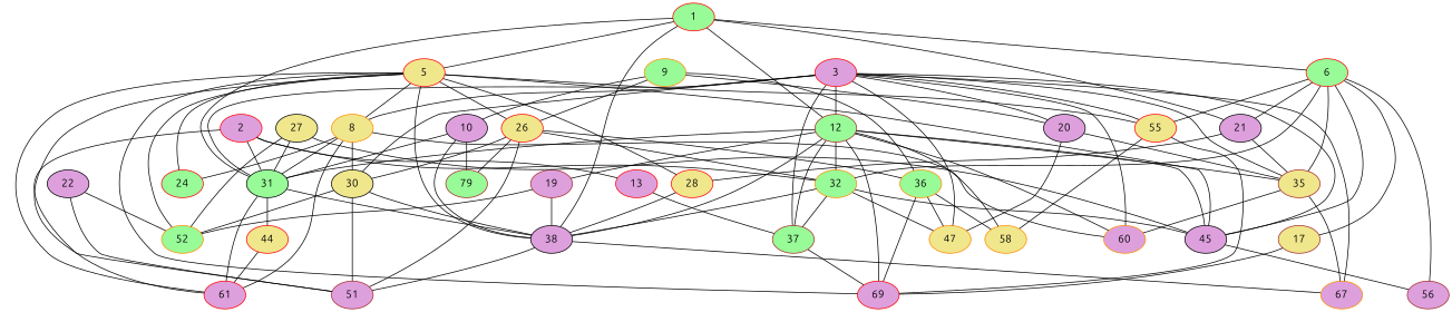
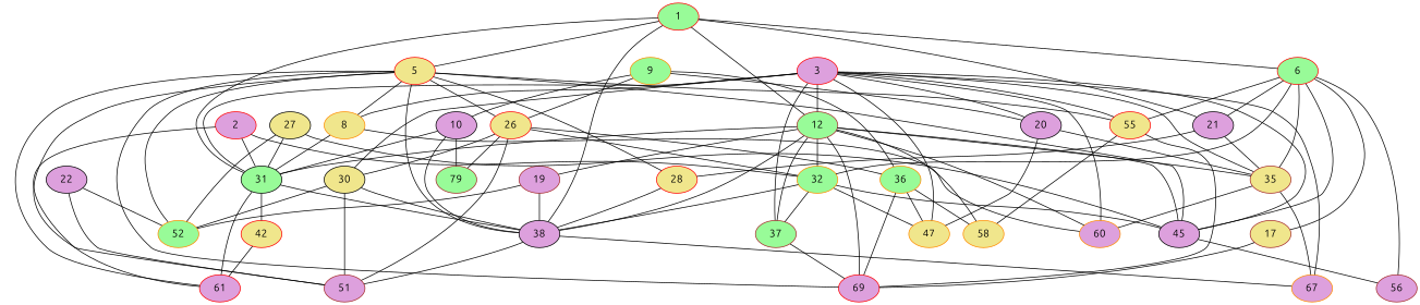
  graph {
    fontname=Ubuntu
    node [color=red fillcolor=plum fontname=Ubuntu style=filled]
    edge [fontname=Ubuntu]
    1 [fillcolor=palegreen super="+18"]
    5 [fillcolor=khaki super="+14+7"]
    6 [fillcolor=palegreen super="+48"]
    12 [color=brown fillcolor=palegreen super="+15"]
    21 [color=black super="+43"]
    31 [color=black fillcolor=palegreen super="+57"]
    38 [color=black super="+41"]
    61 [super="+70+76"]
    8 [color=darkorange fillcolor=khaki super="+46"]
    45 [color=black super="+54+72"]
    55 [fillcolor=khaki]
    52 [color=darkorange fillcolor=palegreen super="+68"]
-   24 [fillcolor=palegreen]
    26 [fillcolor=khaki super="+39+40"]
    28 [fillcolor=khaki]
    51 [color=brown super="+59"]
    69 [super="+74"]
    32 [color=darkorange fillcolor=palegreen super="+63+81"]
    35 [color=brown fillcolor=khaki super="+50"]
    17 [color=brown fillcolor=khaki]
    56 [color=brown]
    37 [color=brown fillcolor=palegreen super="+49"]
    60 [color=darkorange]
    19 [color=brown]
    58 [color=darkorange fillcolor=khaki]
-   44 [fillcolor=khaki]
+   44 [fillcolor=khaki label=42]
    67 [color=darkorange]
    2
-   13
    47 [color=darkorange fillcolor=khaki super="+77"]
    3 [super="+16+25"]
    20 [color=black]
    30 [color=black fillcolor=khaki super="+73+34+65"]
    10 [color=black]
    79 [color=brown fillcolor=palegreen]
    36 [color=darkorange fillcolor=palegreen super="+80"]
    9 [color=darkorange fillcolor=palegreen super="+42"]
    22 [color=black]
    27 [color=black fillcolor=khaki]
    1 -- 5 [weight=2]
    1 -- 6
    1 -- 12 [weight=2]
    1 -- 21
    1 -- 31
    1 -- 38
    5 -- 38
    5 -- 61
    5 -- 8
    5 -- 45 [weight=2]
    5 -- 55
    5 -- 52
-   5 -- 24
    5 -- 26
    5 -- 28
    5 -- 51
    5 -- 69 [weight=2]
    6 -- 21
    6 -- 45
    6 -- 55
    6 -- 32
    6 -- 35
    6 -- 17
    6 -- 56
    12 -- 31
    12 -- 38
    12 -- 45
    12 -- 69
    12 -- 32
    12 -- 35
    12 -- 37 [weight=2]
    12 -- 60
    12 -- 19
    12 -- 58
    21 -- 28
    21 -- 35
    31 -- 38
    31 -- 61
    31 -- 44
    38 -- 51
    38 -- 67
    8 -- 31
-   8 -- 61
-   8 -- 24
    8 -- 60
-   8 -- 30
    45 -- 56
    55 -- 69
    55 -- 58
    26 -- 51
    26 -- 32
    26 -- 30
    26 -- 79
    26 -- 36
    28 -- 38
    32 -- 38
    32 -- 45 [weight=3]
    32 -- 37
    32 -- 47
    35 -- 60
    35 -- 67
    17 -- 69
    37 -- 69
    19 -- 38
    19 -- 52
    44 -- 61
    2 -- 31
    2 -- 61
    2 -- 32
-   2 -- 13
-   13 -- 37
    3 -- 12 [weight=3]
    3 -- 31
    3 -- 8
    3 -- 45
    3 -- 55
    3 -- 35
    3 -- 37
    3 -- 60
    3 -- 67
    3 -- 47
    3 -- 20
    3 -- 30 [weight=2]
    20 -- 35
    20 -- 47
    30 -- 38
    30 -- 52
    30 -- 51
    10 -- 31
    10 -- 38
    10 -- 79
    36 -- 69
    36 -- 58
    36 -- 47
    9 -- 26
    9 -- 20
    9 -- 10
    9 -- 36
    22 -- 52
    22 -- 51
    27 -- 31
    27 -- 45
    27 -- 52
  }
